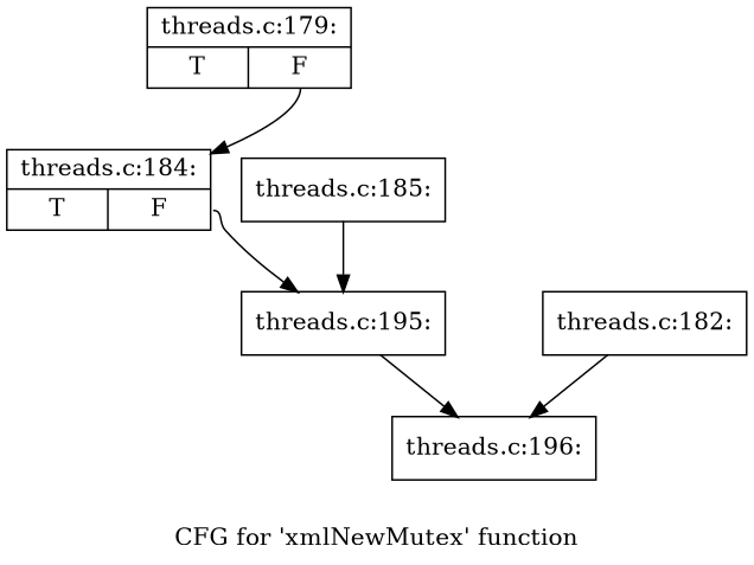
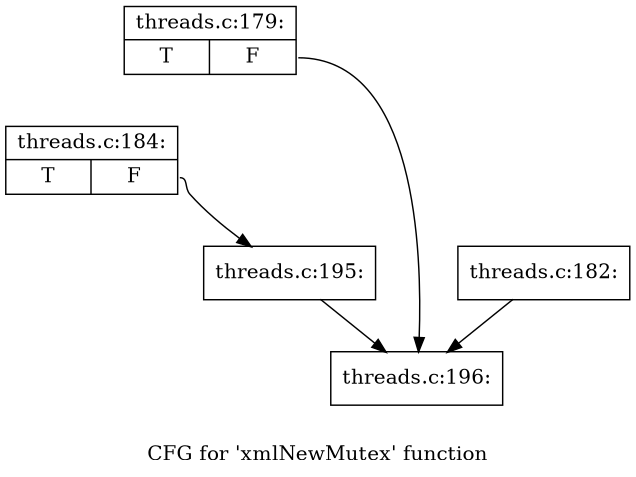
  digraph {
    label="CFG for 'xmlNewMutex' function"
    node [shape=record]
    n1 [label="{threads.c:179:|{<s0>T|<s1>F}}"]
    n2 [label="{threads.c:184:|{<s0>T|<s1>F}}"]
    n3 [label="{threads.c:182:}"]
    n4 [label="{threads.c:196:}"]
    n5 [label="{threads.c:195:}"]
-   n6 [label="{threads.c:185:}"]
-   n1 -> n2 [tailport=s1]
+   n1 -> n4 [tailport=s1]
    n2 -> n5 [tailport=s1]
    n3 -> n4
    n5 -> n4
-   n6 -> n5
  }
